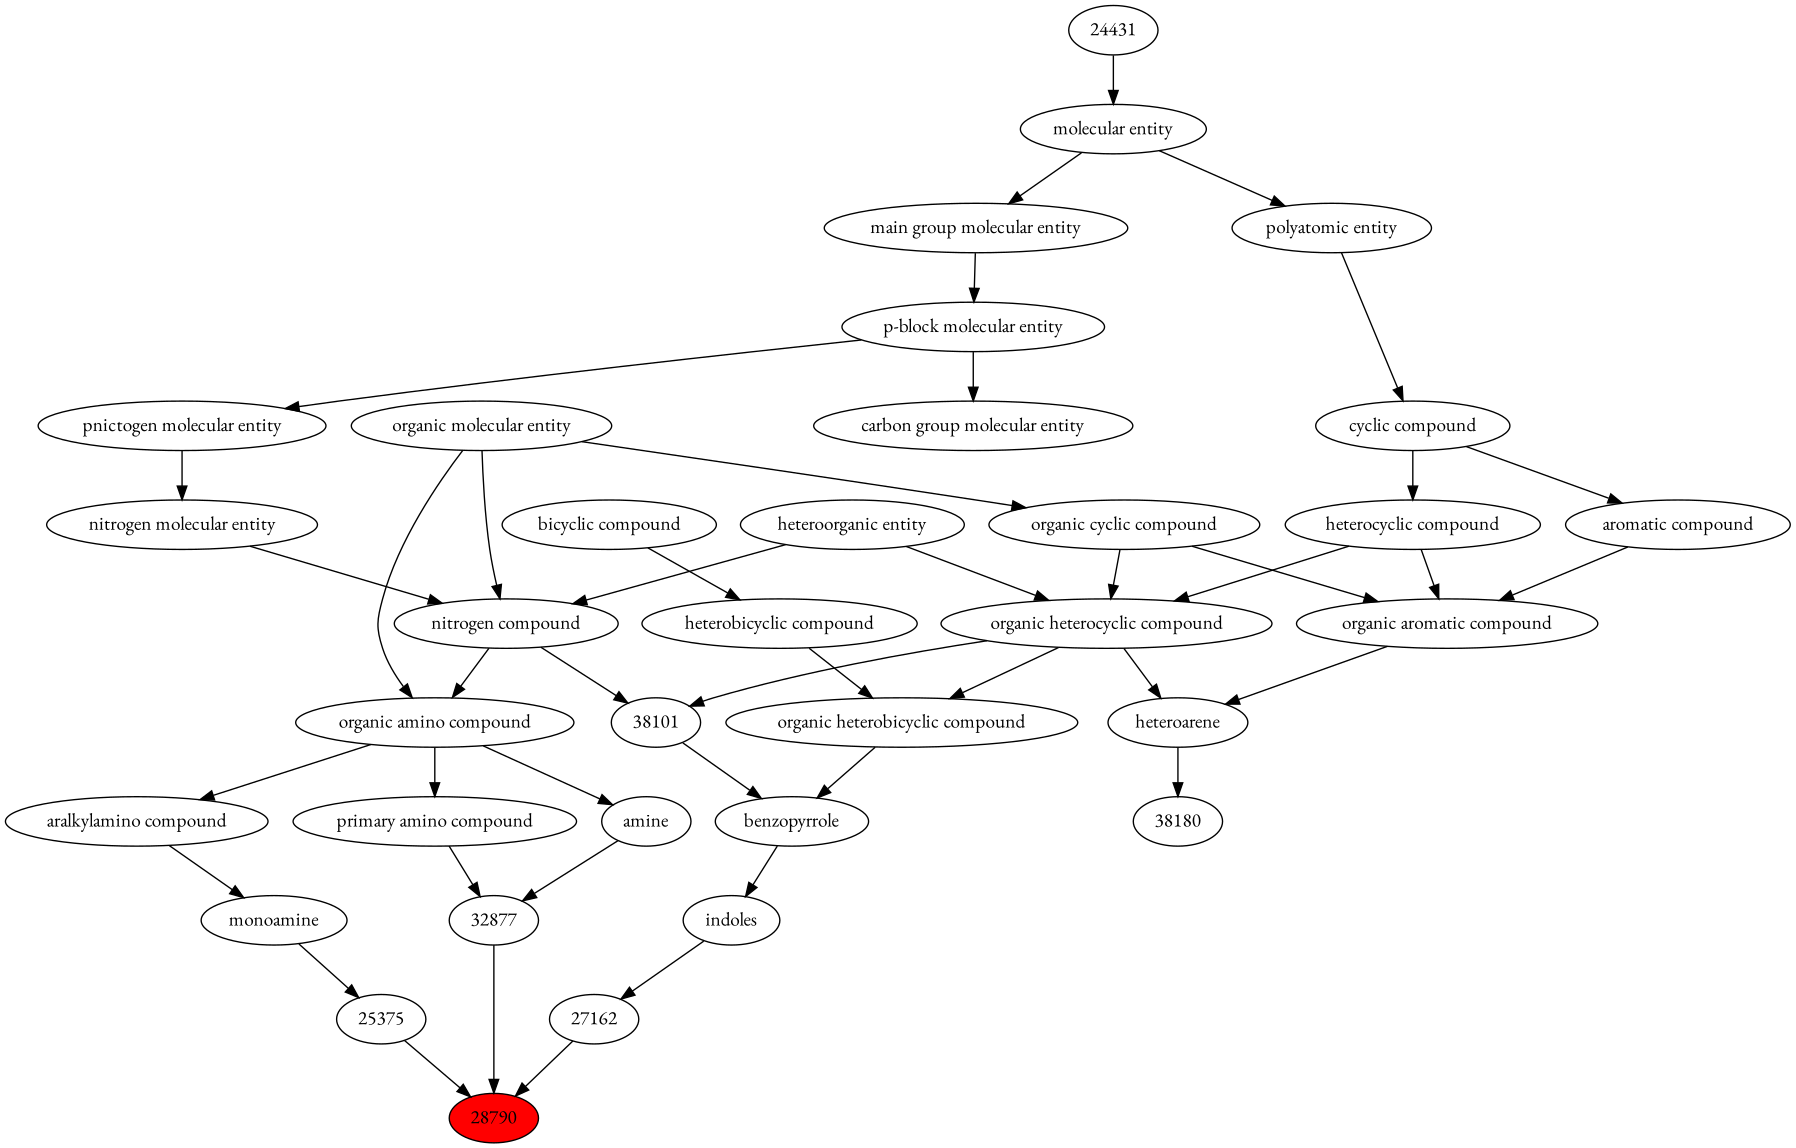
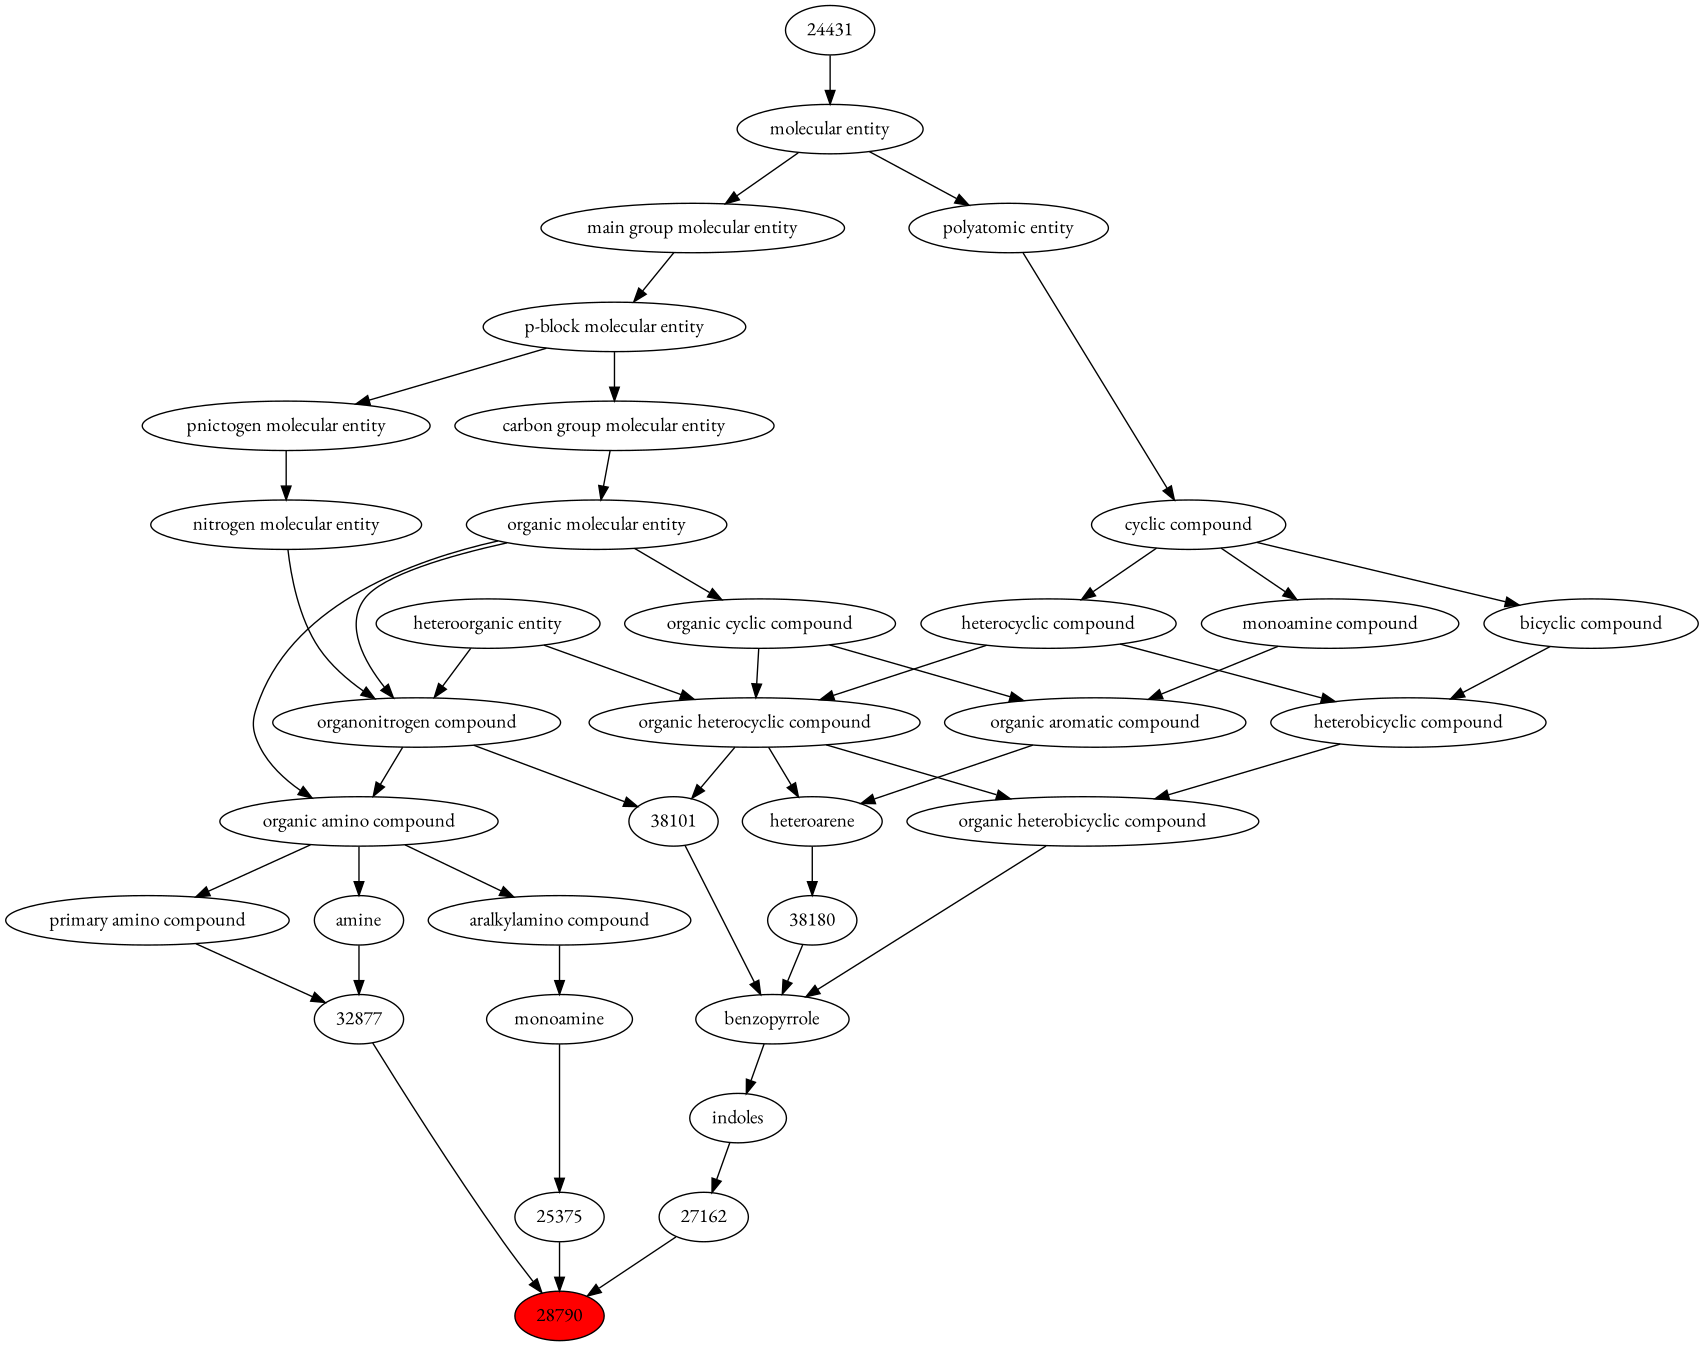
  digraph {
    fontname="EB Garamond"
    node [fontname="EB Garamond"]
    edge [fontname="EB Garamond"]
    n1 [fillcolor=red label=28790 style=filled]
    n2 [label=32877]
    n3 [label=25375]
    n4 [label=27162]
    n5 [label="primary amino compound"]
    n6 [label=amine]
    n7 [label=monoamine]
    n8 [label=indoles]
    n9 [label="organic amino compound"]
    n10 [label="aralkylamino compound"]
    n11 [label=benzopyrrole]
    n12 [label="organic molecular entity"]
    n13 [label="organic cyclic compound"]
-   n14 [label="nitrogen compound"]
+   n14 [label="organonitrogen compound"]
    n15 [label="heteroorganic entity"]
    n16 [label="organic heterocyclic compound"]
    n17 [label="organic aromatic compound"]
    n18 [label=38101]
    n19 [label="organic heterobicyclic compound"]
    n20 [label=38180]
    n21 [label="carbon group molecular entity"]
    n22 [label="nitrogen molecular entity"]
    n23 [label=heteroarene]
    n24 [label="heterobicyclic compound"]
    n25 [label="p-block molecular entity"]
    n26 [label="pnictogen molecular entity"]
    n27 [label="bicyclic compound"]
    n28 [label="heterocyclic compound"]
    n29 [label="main group molecular entity"]
    n30 [label="cyclic compound"]
-   n31 [label="aromatic compound"]
+   n31 [label="monoamine compound"]
    n32 [label="molecular entity"]
    n33 [label="polyatomic entity"]
    n34 [label=24431]
    n2 -> n1
    n3 -> n1
    n4 -> n1
    n5 -> n2
    n6 -> n2
    n7 -> n3
    n8 -> n4
    n9 -> n5
    n9 -> n6
    n9 -> n10
    n10 -> n7
    n11 -> n8
    n12 -> n9
    n12 -> n13
    n12 -> n14
    n13 -> n16
    n13 -> n17
    n14 -> n9
    n14 -> n18
    n15 -> n14
    n15 -> n16
    n16 -> n18
    n16 -> n19
    n16 -> n23
    n17 -> n23
    n18 -> n11
    n19 -> n11
+   n20 -> n11
+   n21 -> n12
    n22 -> n14
    n23 -> n20
    n24 -> n19
    n25 -> n21
    n25 -> n26
    n26 -> n22
    n27 -> n24
    n28 -> n16
-   n28 -> n17
+   n28 -> n24
    n29 -> n25
+   n30 -> n27
    n30 -> n28
    n30 -> n31
    n31 -> n17
    n32 -> n29
    n32 -> n33
    n33 -> n30
    n34 -> n32
  }
